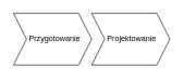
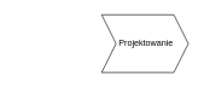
  <mxCell id="0" />
  <mxCell id="1" parent="0" />
- <mxCell id="2" value="&amp;nbsp; Przygotowanie" style="shape=step;perimeter=stepPerimeter;whiteSpace=wrap;html=1;fixedSize=1;" vertex="1" parent="1"><mxGeometry x="20" y="20" width="120" height="80" as="geometry" /></mxCell>
  <mxCell id="3" value="&amp;nbsp;Projektowanie" style="shape=step;perimeter=stepPerimeter;whiteSpace=wrap;html=1;fixedSize=1;" vertex="1" parent="1"><mxGeometry x="140" y="20" width="120" height="80" as="geometry" /></mxCell>
